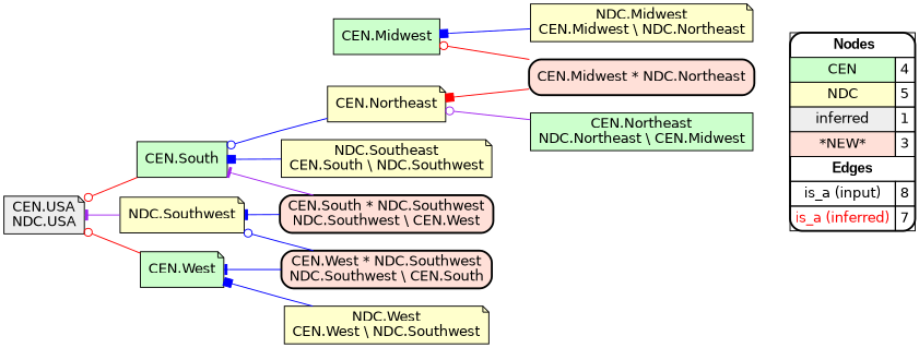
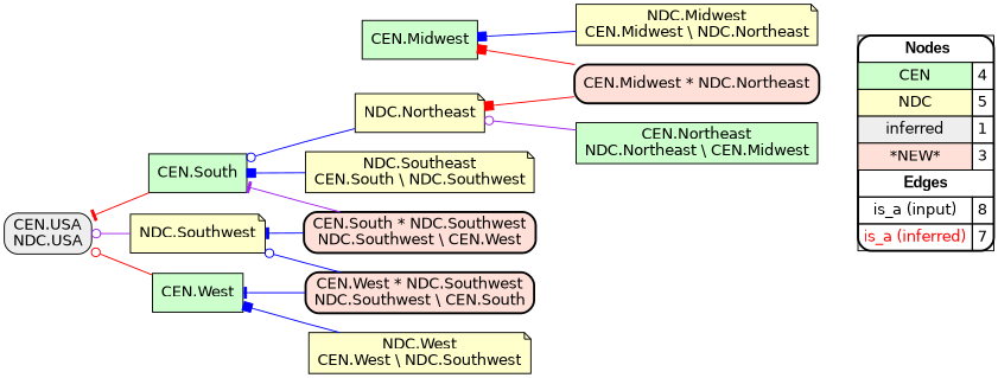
  digraph {
    rankdir=RL
    node [fillcolor="#FFFFCC" fontname=helvetica shape=box style=filled]
    edge [arrowhead=odot color=blue constraint=true penwidth=1 style=solid]
    n1 [fillcolor=white label=<   <TABLE BORDER="0" CELLBORDER="1" CELLSPACING="0" CELLPADDING="4">  <TR> <TD COLSPAN="2"><font face="Arial Black"> Nodes</font></TD> </TR>  <TR>   <TD bgcolor="#CCFFCC" fontname="helvetica">CEN</TD>   <TD>4</TD>   </TR>  <TR>   <TD bgcolor="#FFFFCC" fontname="helvetica">NDC</TD>   <TD>5</TD>   </TR>  <TR>   <TD bgcolor="#EEEEEE" fontname="helvetica">inferred</TD>   <TD>1</TD>   </TR>  <TR>   <TD bgcolor="#FFE0D8" fontname="helvetica">*NEW*</TD>   <TD>3</TD>   </TR>  <TR> <TD COLSPAN="2"><font face = "Arial Black"> Edges </font></TD> </TR>  <TR>   <TD><font color ="#000000">is_a (input)</font></TD><TD>8</TD> </TR> <TR>   <TD><font color ="#FF0000">is_a (inferred)</font></TD><TD>7</TD> </TR> </TABLE>   > margin=0 style="filled,rounded,bold"]
    "CEN.Midwest" [fillcolor="#CCFFCC"]
-   "CEN.USA\nNDC.USA" [fillcolor="#EEEEEE" shape=note style="filled,rounded"]
+   "CEN.USA\nNDC.USA" [fillcolor="#EEEEEE" style="filled,rounded"]
    "CEN.South" [fillcolor="#CCFFCC"]
-   "CEN.West" [fillcolor="#CCFFCC" shape=note]
+   "CEN.West" [fillcolor="#CCFFCC"]
    "CEN.Northeast\nNDC.Northeast \\ CEN.Midwest" [fillcolor="#CCFFCC"]
-   "NDC.Northeast" [shape=note label="CEN.Northeast"]
+   "NDC.Northeast" [shape=note]
    "NDC.West\nCEN.West \\ NDC.Southwest" [shape=note]
    "NDC.Midwest\nCEN.Midwest \\ NDC.Northeast" [shape=note]
    "NDC.Southwest" [shape=note]
    "NDC.Southeast\nCEN.South \\ NDC.Southwest" [shape=note]
    "CEN.South * NDC.Southwest\nNDC.Southwest \\ CEN.West" [fillcolor="#FFE0D8" style="filled,rounded,bold"]
    "CEN.West * NDC.Southwest\nNDC.Southwest \\ CEN.South" [fillcolor="#FFE0D8" style="filled,rounded,bold"]
    "CEN.Midwest * NDC.Northeast" [fillcolor="#FFE0D8" style="filled,rounded,bold"]
    subgraph sub_1 {
      rank=source
      n1
    }
-   "CEN.South" -> "CEN.USA\nNDC.USA" [color=red]
+   "CEN.South" -> "CEN.USA\nNDC.USA" [arrowhead=tee color=red]
    "CEN.West" -> "CEN.USA\nNDC.USA" [color=red]
    "CEN.Northeast\nNDC.Northeast \\ CEN.Midwest" -> "NDC.Northeast" [color=purple]
    "NDC.Northeast" -> "CEN.South"
    "NDC.West\nCEN.West \\ NDC.Southwest" -> "CEN.West" [arrowhead=box]
    "NDC.Midwest\nCEN.Midwest \\ NDC.Northeast" -> "CEN.Midwest" [arrowhead=box]
-   "NDC.Southwest" -> "CEN.USA\nNDC.USA" [arrowhead=tee color=purple]
+   "NDC.Southwest" -> "CEN.USA\nNDC.USA" [color=purple]
    "NDC.Southeast\nCEN.South \\ NDC.Southwest" -> "CEN.South" [arrowhead=box]
    "CEN.South * NDC.Southwest\nNDC.Southwest \\ CEN.West" -> "CEN.South" [arrowhead=tee color=purple]
    "CEN.South * NDC.Southwest\nNDC.Southwest \\ CEN.West" -> "NDC.Southwest" [arrowhead=tee]
    "CEN.West * NDC.Southwest\nNDC.Southwest \\ CEN.South" -> "CEN.West" [arrowhead=tee]
    "CEN.West * NDC.Southwest\nNDC.Southwest \\ CEN.South" -> "NDC.Southwest"
-   "CEN.Midwest * NDC.Northeast" -> "CEN.Midwest" [color=red]
+   "CEN.Midwest * NDC.Northeast" -> "CEN.Midwest" [arrowhead=box color=red]
    "CEN.Midwest * NDC.Northeast" -> "NDC.Northeast" [arrowhead=box color=red]
  }
